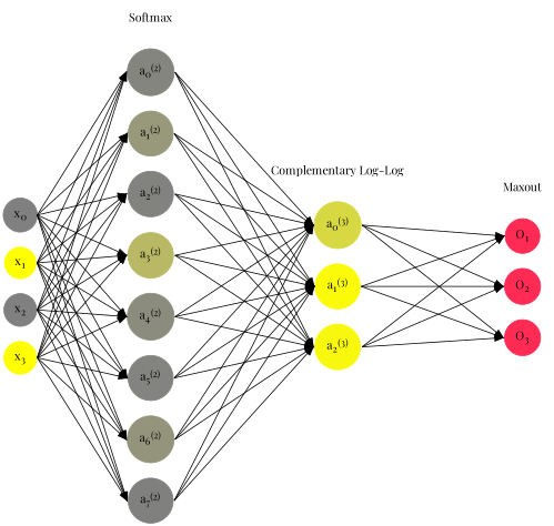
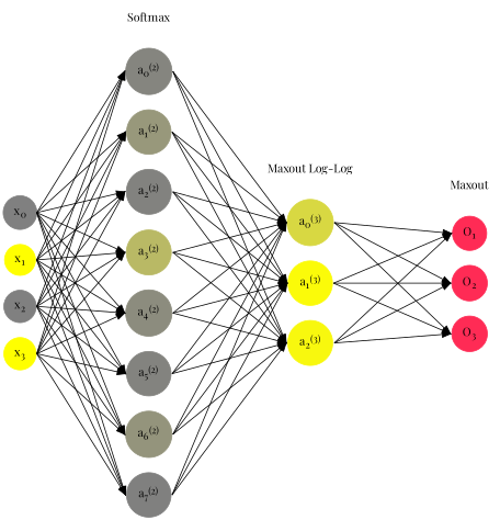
  digraph {
    rankdir=LR
    ranksep=1.4
    splines=false
    fontname="Playfair Display"
    node [shape=circle style=filled fontname="Playfair Display"]
    edge [headport=w style=solid tailport=e fontname="Playfair Display"]
    n1 [color="0.1667, 0.0, 0.5" fillcolor="0.1667, 0.0, 0.5" label=<x<sub>0</sub>>]
    n2 [color="0.1667, 1.0, 1.0" fillcolor="0.1667, 1.0, 1.0" label=<x<sub>1</sub>>]
    n3 [color="0.1667, 0.0, 0.5" fillcolor="0.1667, 0.0, 0.5" label=<x<sub>2</sub>>]
    n4 [color="0.1667, 1.0, 1.0" fillcolor="0.1667, 1.0, 1.0" label=<x<sub>3</sub>>]
    n5 [color="0.1667, 0.045050, 0.522525" fillcolor="0.1667, 0.045050, 0.522525" label=<a<sub>0</sub><sup>(2)</sup>>]
    n6 [color="0.1667, 0.194100, 0.597050" fillcolor="0.1667, 0.194100, 0.597050" label=<a<sub>1</sub><sup>(2)</sup>>]
    n7 [color="0.1667, 0.016011, 0.508005" fillcolor="0.1667, 0.016011, 0.508005" label=<a<sub>2</sub><sup>(2)</sup>>]
    n8 [color="0.1667, 0.452635, 0.726318" fillcolor="0.1667, 0.452635, 0.726318" label=<a<sub>3</sub><sup>(2)</sup>>]
    n9 [color="0.1667, 0.098375, 0.549187" fillcolor="0.1667, 0.098375, 0.549187" label=<a<sub>4</sub><sup>(2)</sup>>]
    n10 [color="0.1667, 0.026043, 0.513021" fillcolor="0.1667, 0.026043, 0.513021" label=<a<sub>5</sub><sup>(2)</sup>>]
    n11 [color="0.1667, 0.161985, 0.580992" fillcolor="0.1667, 0.161985, 0.580992" label=<a<sub>6</sub><sup>(2)</sup>>]
    n12 [color="0.1667, 0.005802, 0.502901" fillcolor="0.1667, 0.005802, 0.502901" label=<a<sub>7</sub><sup>(2)</sup>>]
    n13 [color="0.1667, 0.694523, 0.847262" fillcolor="0.1667, 0.694523, 0.847262" label=<a<sub>0</sub><sup>(3)</sup>>]
    n14 [color="0.1667, 0.962915, 0.981457" fillcolor="0.1667, 0.962915, 0.981457" label=<a<sub>1</sub><sup>(3)</sup>>]
    n15 [color="0.1667, 0.943588, 0.971794" fillcolor="0.1667, 0.943588, 0.971794" label=<a<sub>2</sub><sup>(3)</sup>>]
    n16 [color="0.9667, 0.83, 1.0" fillcolor="0.9667, 0.83, 1.0" label=<O<sub>1</sub>>]
    n17 [color="0.9667, 0.83, 1.0" fillcolor="0.9667, 0.83, 1.0" label=<O<sub>2</sub>>]
    n18 [color="0.9667, 0.83, 1.0" fillcolor="0.9667, 0.83, 1.0" label=<O<sub>3</sub>>]
    n19 [label=Softmax shape=plaintext style=""]
-   n20 [label="Complementary Log-Log" shape=plaintext style=""]
+   n20 [label="Maxout Log-Log" shape=plaintext style=""]
    n21 [label=Maxout shape=plaintext style=""]
    subgraph sub_1 {
      n1
    }
    subgraph sub_2 {
      n2
    }
    subgraph sub_3 {
      n3
    }
    subgraph sub_4 {
      n4
    }
    subgraph sub_5 {
      n5
    }
    subgraph sub_6 {
      n6
    }
    subgraph sub_7 {
      n7
    }
    subgraph sub_8 {
      n8
    }
    subgraph sub_9 {
      n9
    }
    subgraph sub_10 {
      n10
    }
    subgraph sub_11 {
      n11
    }
    subgraph sub_12 {
      n12
    }
    subgraph sub_13 {
      n13
    }
    subgraph sub_14 {
      n14
    }
    subgraph sub_15 {
      n15
    }
    subgraph sub_16 {
      n16
    }
    subgraph sub_17 {
      n17
    }
    subgraph sub_18 {
      n18
    }
    subgraph sub_19 {
      rank=same
      n1
      n2
      n3
      n4
    }
    subgraph sub_20 {
      rank=same
      n5
      n6
      n7
      n8
      n9
      n10
      n11
      n12
    }
    subgraph sub_21 {
      rank=same
      n13
      n14
      n15
    }
    subgraph sub_22 {
      rank=same
      n16
      n17
      n18
    }
    subgraph sub_23 {
      rank=same
      n5
      n19
    }
    subgraph sub_24 {
      rank=same
      n13
      n20
    }
    subgraph sub_25 {
      rank=same
      n16
      n21
    }
    n1 -> n2 [style=invis]
    n1 -> n5
    n1 -> n6
    n1 -> n7
    n1 -> n8
    n1 -> n9
    n1 -> n10
    n1 -> n11
    n1 -> n12
    n2 -> n3 [style=invis]
    n2 -> n5
    n2 -> n6
    n2 -> n7
    n2 -> n8
    n2 -> n9
    n2 -> n10
    n2 -> n11
    n2 -> n12
    n3 -> n4 [style=invis]
    n3 -> n5
    n3 -> n6
    n3 -> n7
    n3 -> n8
    n3 -> n9
    n3 -> n10
    n3 -> n11
    n3 -> n12
    n4 -> n5
    n4 -> n6
    n4 -> n7
    n4 -> n8
    n4 -> n9
    n4 -> n10
    n4 -> n11
    n4 -> n12
    n5 -> n6 [style=invis]
    n5 -> n13
    n5 -> n14
    n5 -> n15
    n6 -> n7 [style=invis]
    n6 -> n13
    n6 -> n14
    n6 -> n15
    n7 -> n8 [style=invis]
    n7 -> n13
    n7 -> n14
    n7 -> n15
    n8 -> n9 [style=invis]
    n8 -> n13
    n8 -> n14
    n8 -> n15
    n9 -> n10 [style=invis]
    n9 -> n13
    n9 -> n14
    n9 -> n15
    n10 -> n11 [style=invis]
    n10 -> n13
    n10 -> n14
    n10 -> n15
    n11 -> n12 [style=invis]
    n11 -> n13
    n11 -> n14
    n11 -> n15
    n12 -> n13
    n12 -> n14
    n12 -> n15
    n13 -> n14 [style=invis]
    n13 -> n16
    n13 -> n17
    n13 -> n18
    n14 -> n15 [style=invis]
    n14 -> n16
    n14 -> n17
    n14 -> n18
    n15 -> n16
    n15 -> n17
    n15 -> n18
    n16 -> n17 [style=invis]
    n17 -> n18 [style=invis]
    n19 -> n5 [style=invis]
    n20 -> n13 [style=invis]
    n21 -> n16 [style=invis]
  }
